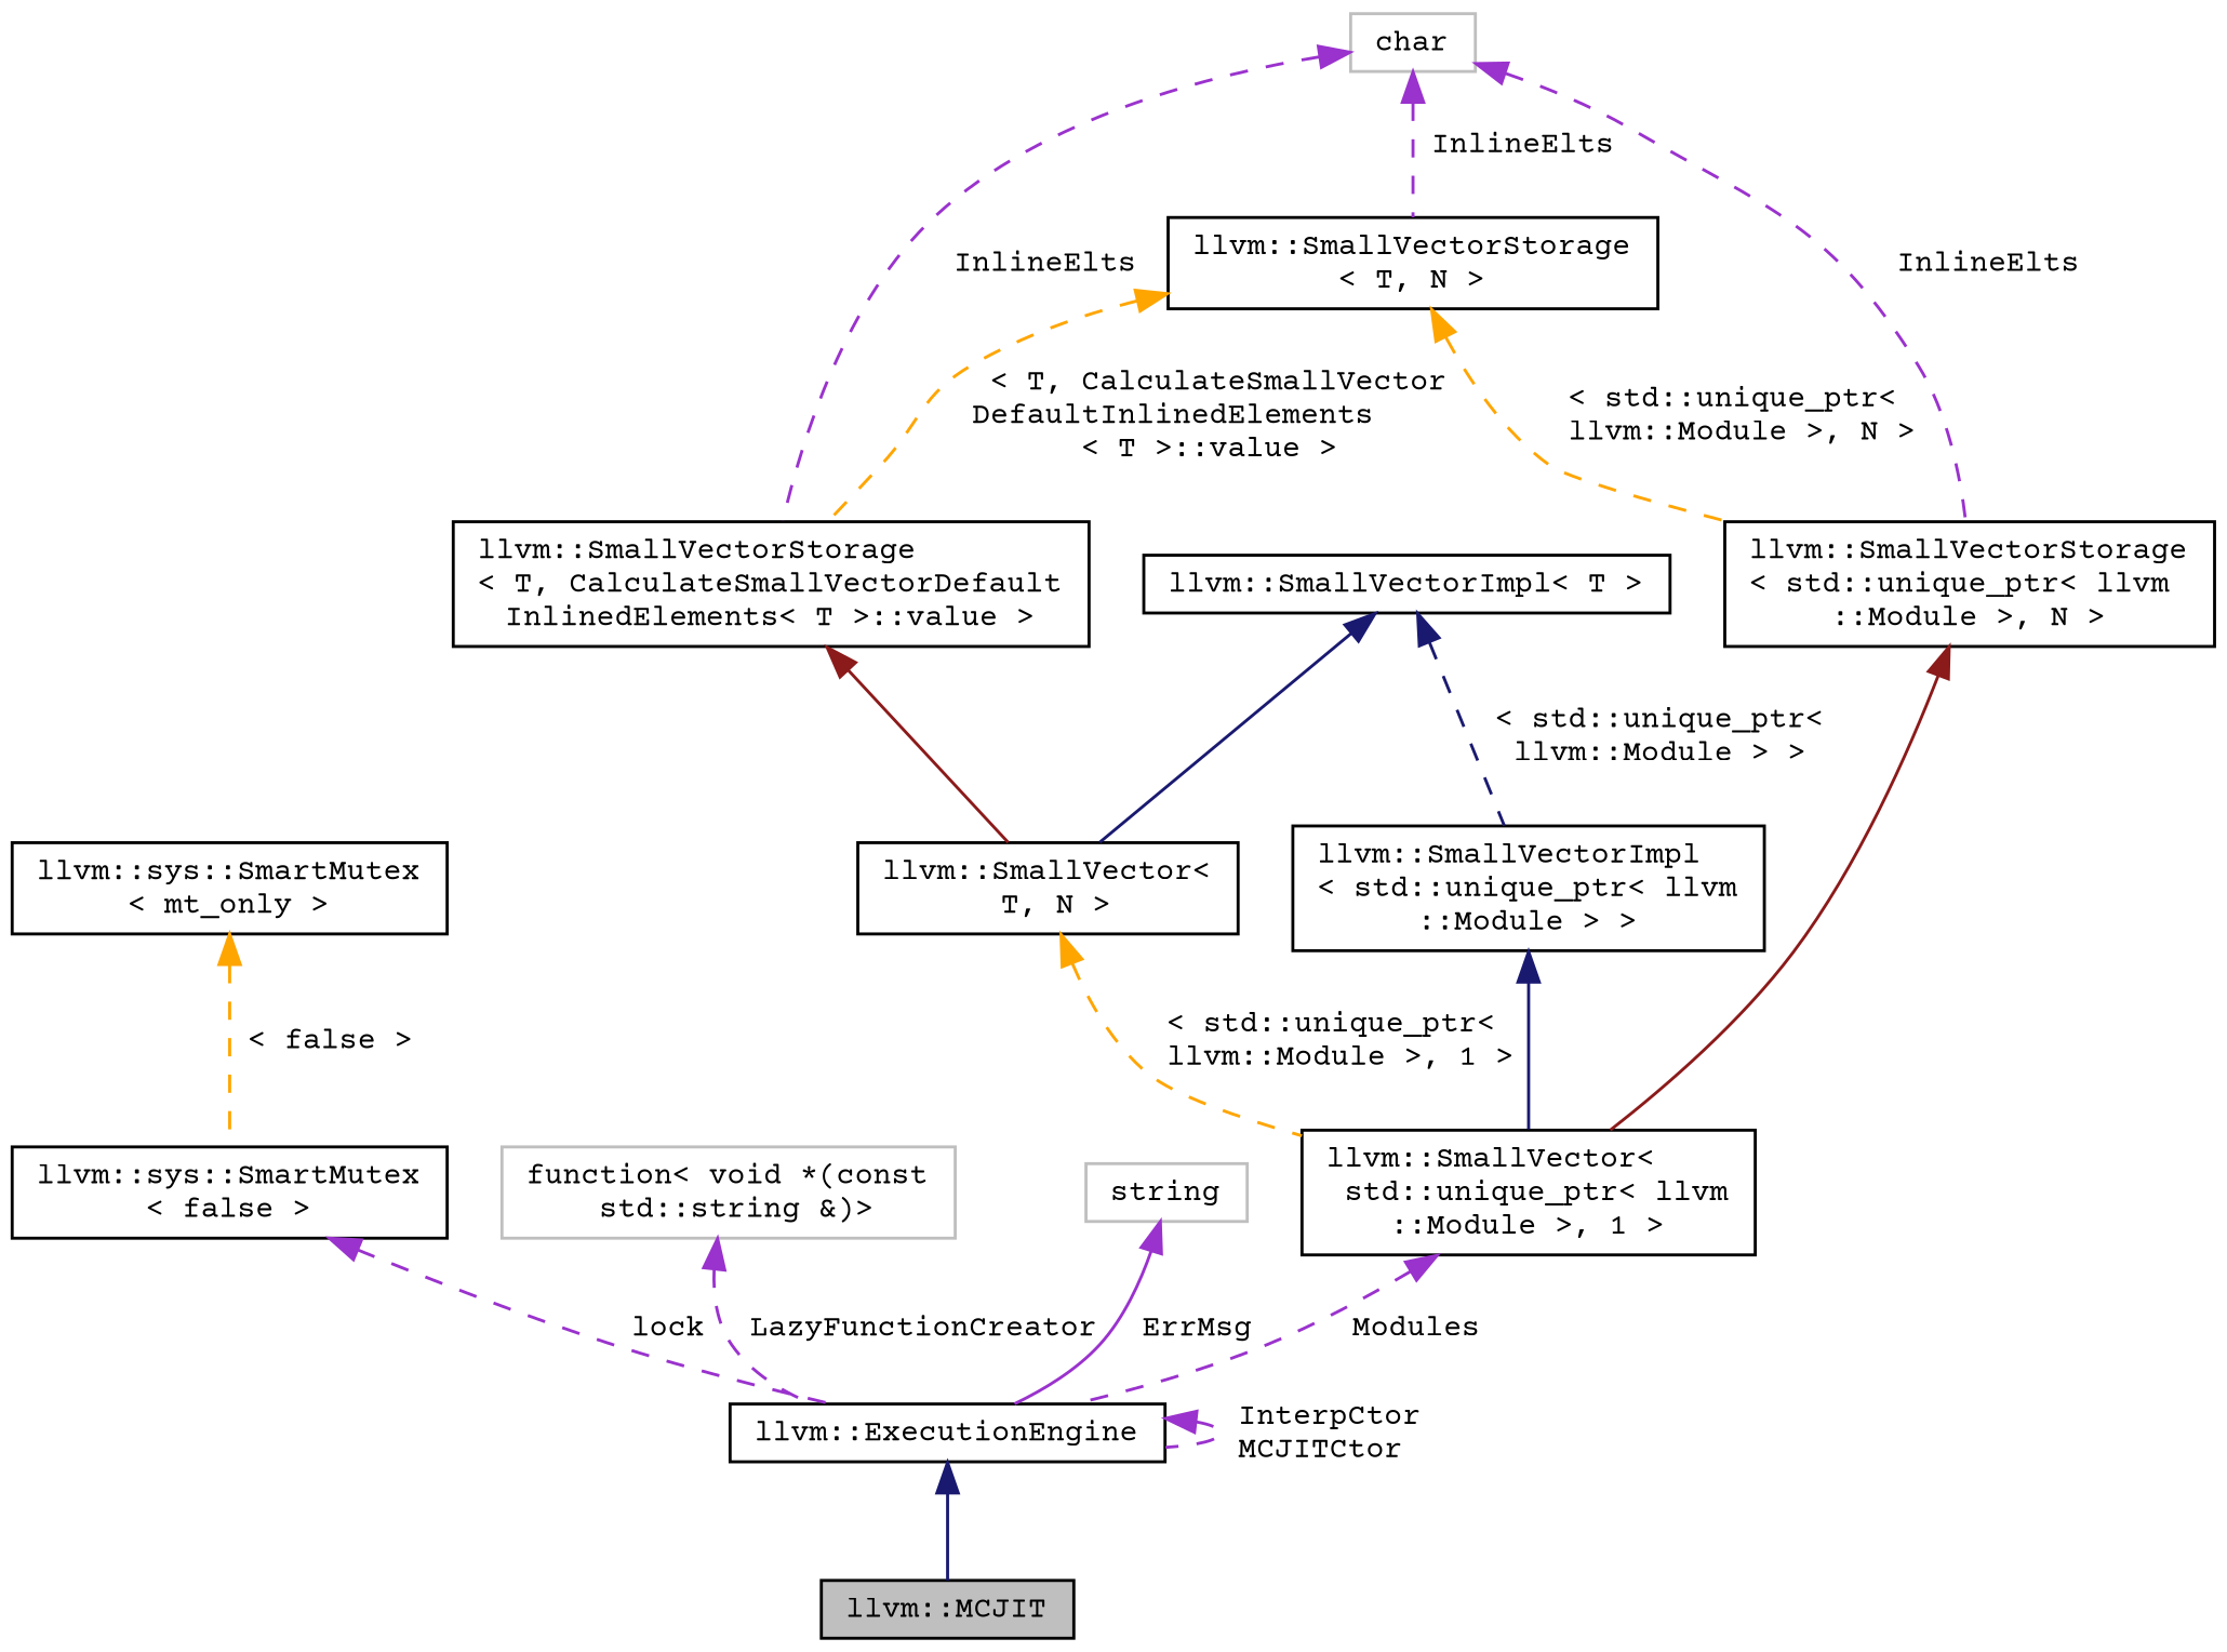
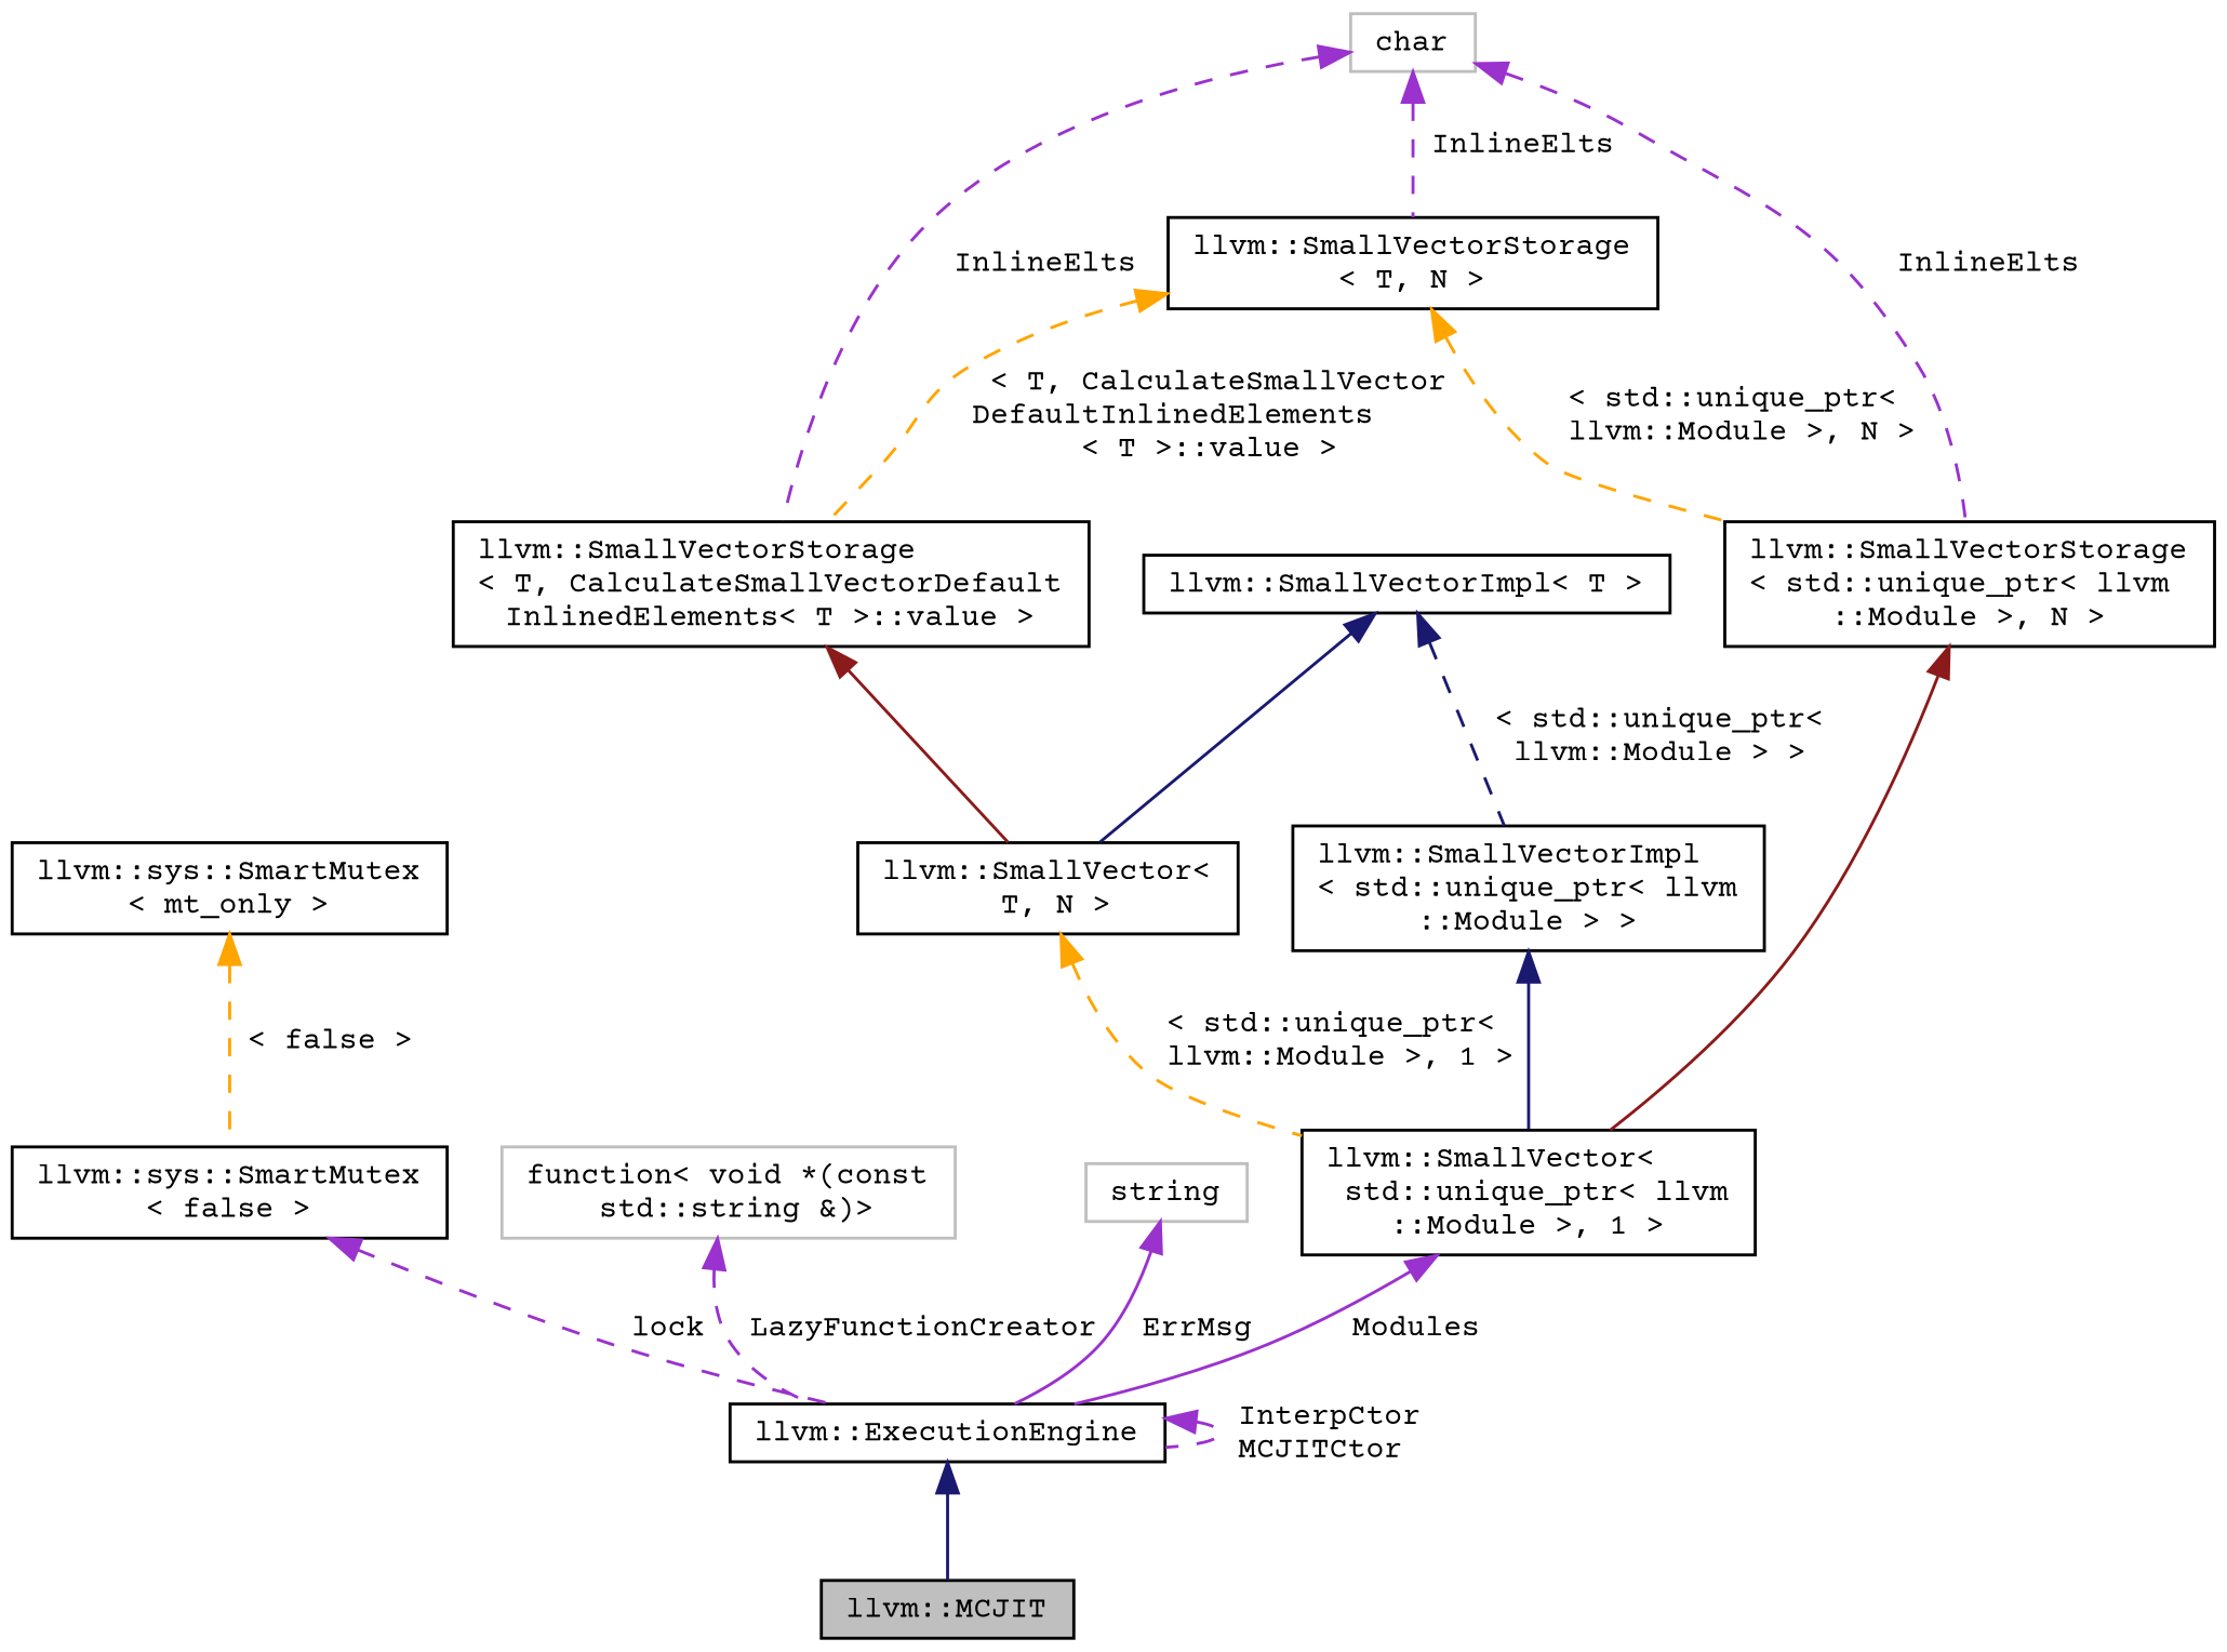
  digraph {
    fontname="Courier Prime"
    rankdir=TB
    node [color=black fontname="Courier Prime" fontsize=10 shape=record]
    edge [color=darkorchid3 dir=back fontname="Courier Prime" fontsize=10 labelfontname=Helvetica labelfontsize=10 style=dashed]
    n1 [fillcolor=grey75 fontcolor=black height=0.2 label="llvm::MCJIT" style=filled width=0.4]
    n2 [height=0.2 label="llvm::ExecutionEngine" width=0.4]
    n3 [height=0.2 label="llvm::sys::SmartMutex\l\< false \>" width=0.4]
    n4 [height=0.2 label="llvm::sys::SmartMutex\l\< mt_only \>" width=0.4]
    n5 [color=grey75 height=0.2 label="function\< void *(const\l std::string &)\>" width=0.4]
    n6 [color=grey75 height=0.2 label=string width=0.4]
    n7 [height=0.2 label="llvm::SmallVector\<\l std::unique_ptr\< llvm\l::Module \>, 1 \>" width=0.4]
    n8 [height=0.2 label="llvm::SmallVectorImpl\l\< std::unique_ptr\< llvm\l::Module \> \>" width=0.4]
    n9 [height=0.2 label="llvm::SmallVectorImpl\< T \>" width=0.4]
    n10 [height=0.2 label="llvm::SmallVector\<\l T, N \>" width=0.4]
    n11 [height=0.2 label="llvm::SmallVectorStorage\l\< std::unique_ptr\< llvm\l::Module \>, N \>" width=0.4]
    n12 [color=grey75 height=0.2 label=char width=0.4]
    n13 [height=0.2 label="llvm::SmallVectorStorage\l\< T, N \>" width=0.4]
    n14 [height=0.2 label="llvm::SmallVectorStorage\l\< T, CalculateSmallVectorDefault\lInlinedElements\< T \>::value \>" width=0.4]
    n2 -> n1 [color=midnightblue style=solid]
    n2 -> n2 [label=" InterpCtor\nMCJITCtor"]
    n3 -> n2 [label=" lock"]
    n4 -> n3 [color=orange label=" \< false \>"]
    n5 -> n2 [label=" LazyFunctionCreator"]
    n6 -> n2 [label=" ErrMsg" style=solid]
-   n7 -> n2 [label=" Modules"]
+   n7 -> n2 [label=" Modules" style=solid]
    n8 -> n7 [color=midnightblue style=solid]
    n9 -> n8 [color=midnightblue label=" \< std::unique_ptr\<\l llvm::Module \> \>"]
    n9 -> n10 [color=midnightblue style=solid]
    n10 -> n7 [color=orange label=" \< std::unique_ptr\<\l llvm::Module \>, 1 \>"]
    n11 -> n7 [color=firebrick4 style=solid]
    n12 -> n11 [label=" InlineElts"]
    n12 -> n13 [label=" InlineElts"]
    n12 -> n14 [label=" InlineElts"]
    n13 -> n11 [color=orange label=" \< std::unique_ptr\<\l llvm::Module \>, N \>"]
    n13 -> n14 [color=orange label=" \< T, CalculateSmallVector\lDefaultInlinedElements\l\< T \>::value \>"]
    n14 -> n10 [color=firebrick4 style=solid]
  }
